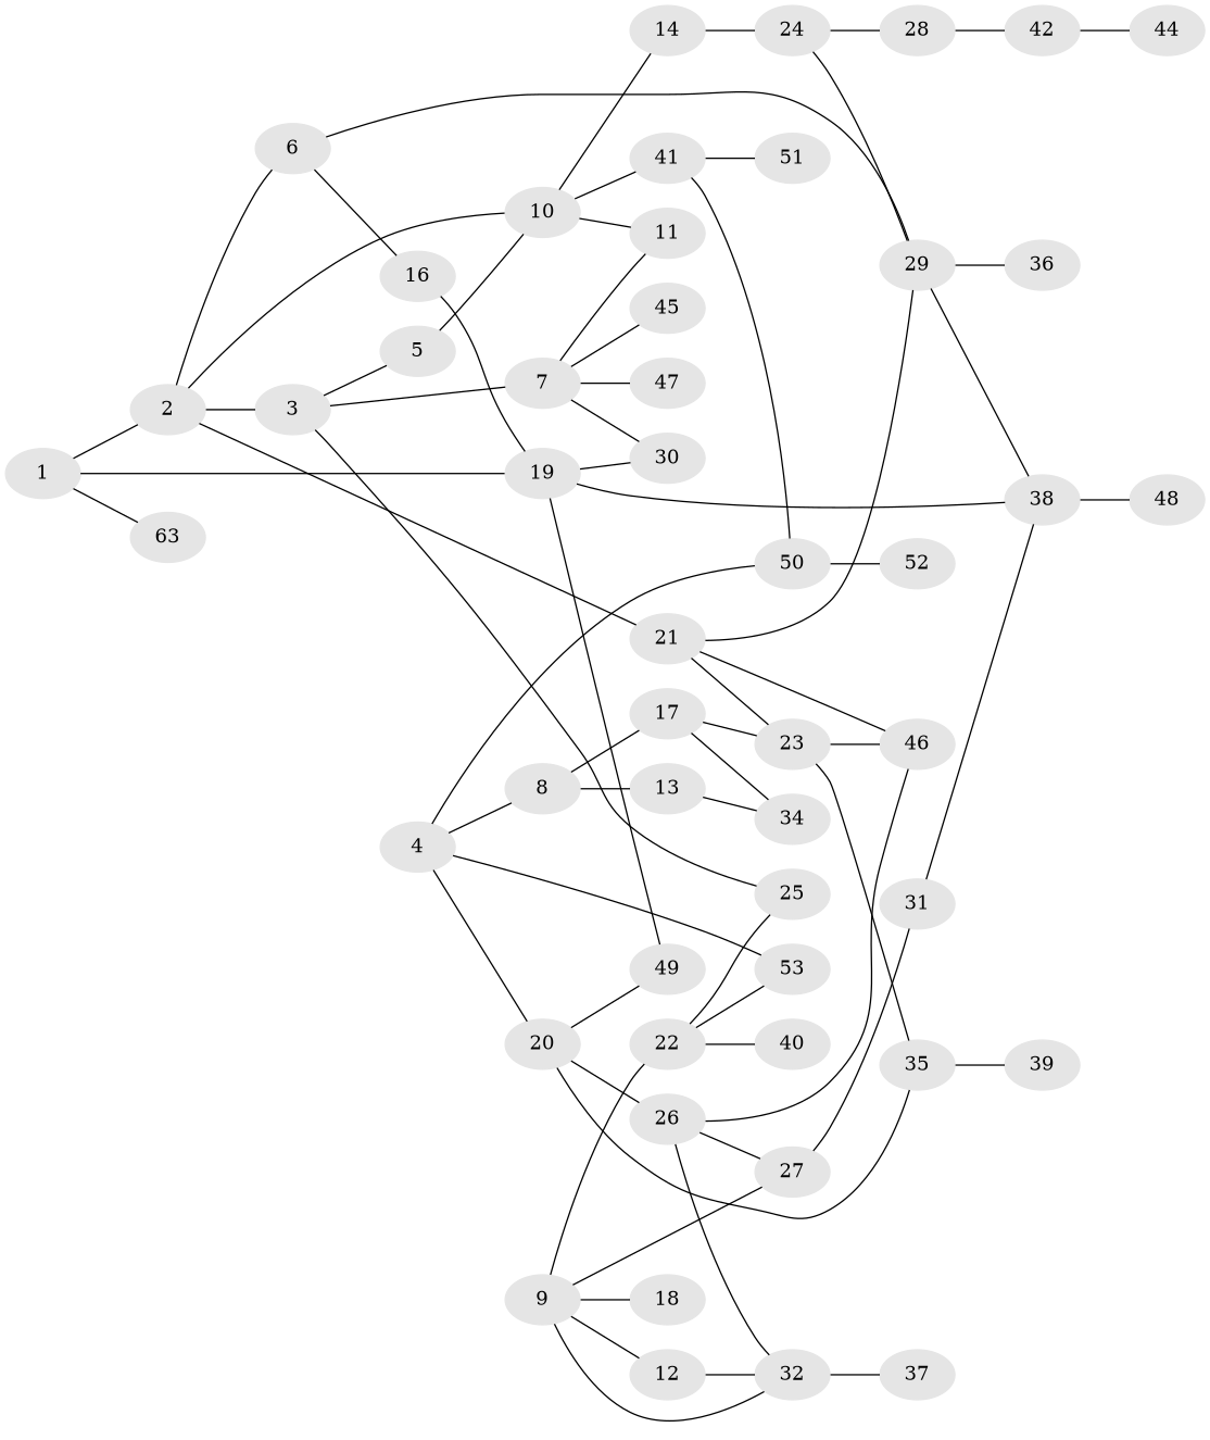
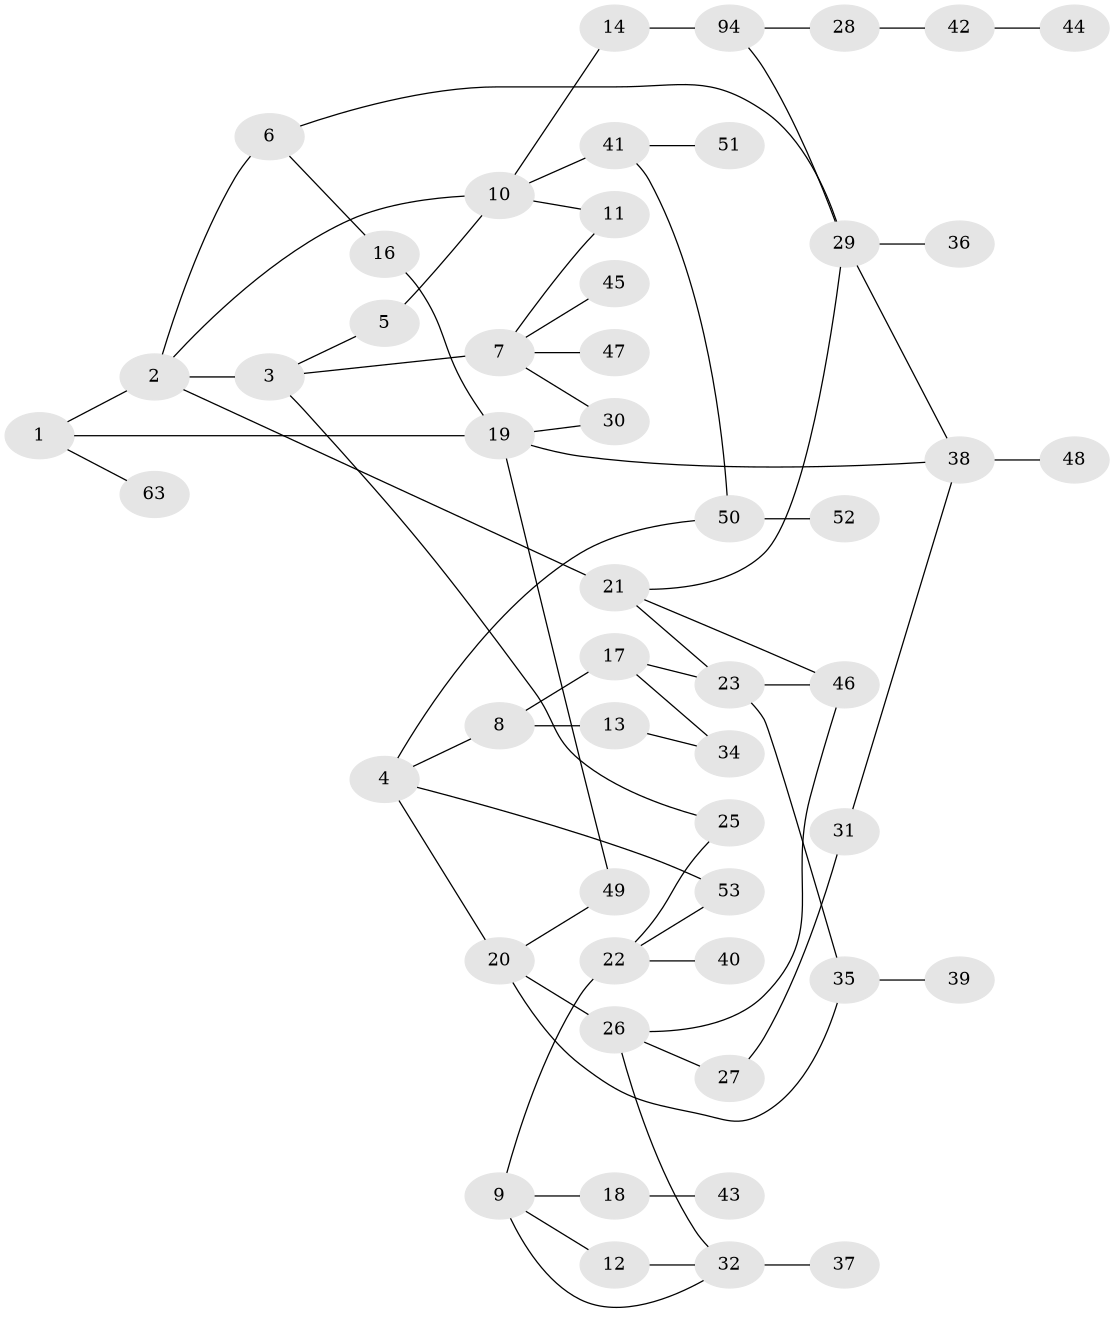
  graph {
    rankdir=LR
    node [color=gray90 style=filled]
    1
    2
    19
    n4 [label=63]
    3
    6
    10
    21
    4
    8
    20
    50
    53
    30
    38
    49
    5
    7
    25
    16
    29
    11
    14
    41
    23
    46
    45
    47
    12
    32
    13
    17
    26
    35
    52
    9
    18
    22
    27
    36
    34
+   43
    40
    31
    37
-   24
+   24 [label=94]
    51
    28
    48
    39
    42
    44
    1 -- 2
    1 -- 19
    1 -- n4
    2 -- 3
    2 -- 6
    2 -- 10
    2 -- 21
    19 -- 30
    19 -- 38
    19 -- 49
    3 -- 5
    3 -- 7
    3 -- 25
    6 -- 16
    6 -- 29
    10 -- 11
    10 -- 14
    10 -- 41
    21 -- 29
    21 -- 23
    21 -- 46
    4 -- 8
    4 -- 20
    4 -- 50
    4 -- 53
    8 -- 13
    8 -- 17
    20 -- 49
    20 -- 26
    20 -- 35
    50 -- 52
    38 -- 48
    5 -- 10
    7 -- 30
    7 -- 11
    7 -- 45
    7 -- 47
    16 -- 19
    29 -- 38
    29 -- 36
    14 -- 24
    41 -- 50
    41 -- 51
    23 -- 46
    23 -- 35
    12 -- 32
    32 -- 37
    13 -- 34
    17 -- 23
    17 -- 34
    26 -- 46
    26 -- 32
    26 -- 27
    35 -- 39
    9 -- 12
    9 -- 32
    9 -- 18
    9 -- 22
-   9 -- 27
+   18 -- 43
    22 -- 53
    22 -- 25
    22 -- 40
    27 -- 31
    31 -- 38
    24 -- 29
    24 -- 28
    28 -- 42
    42 -- 44
  }
